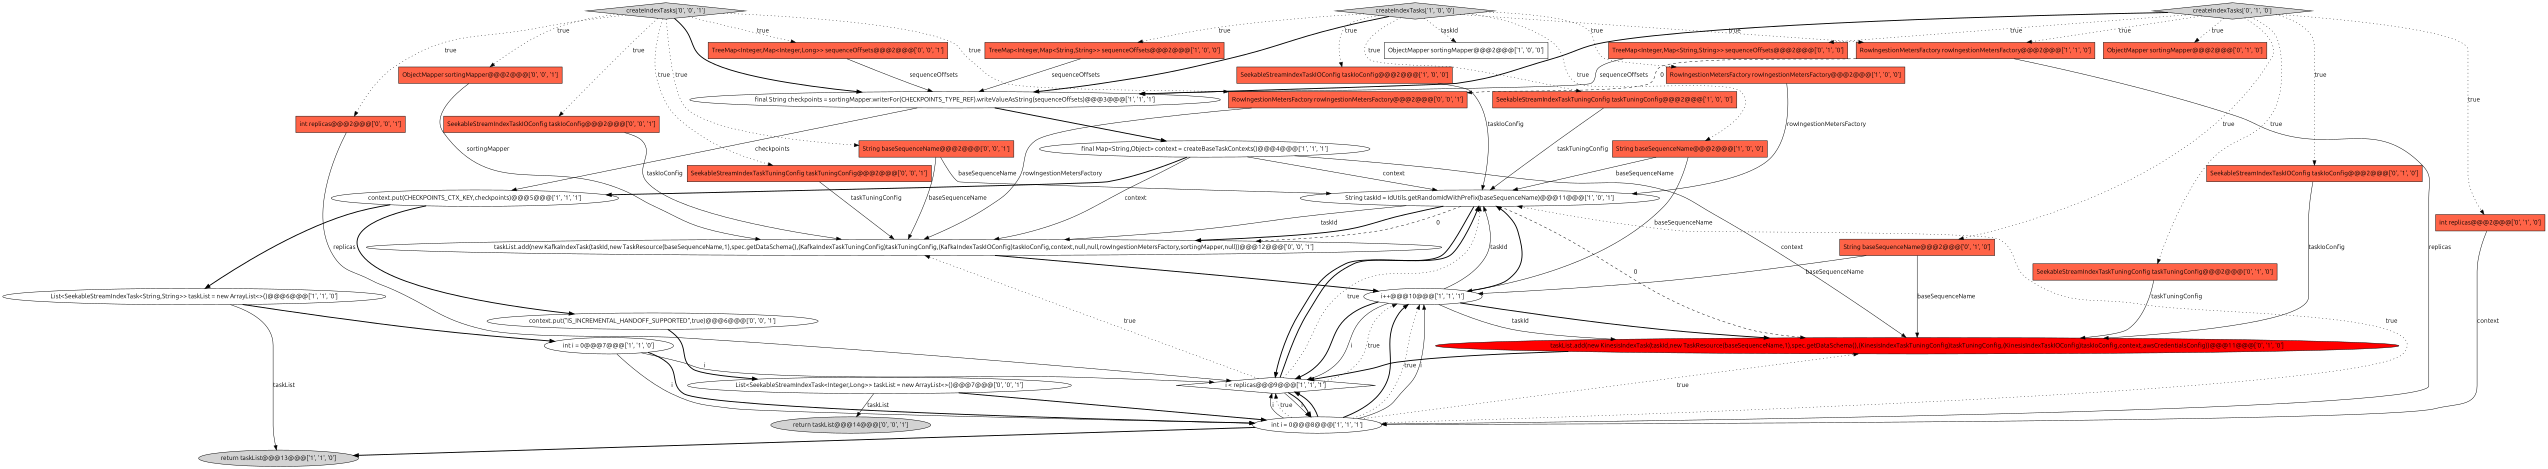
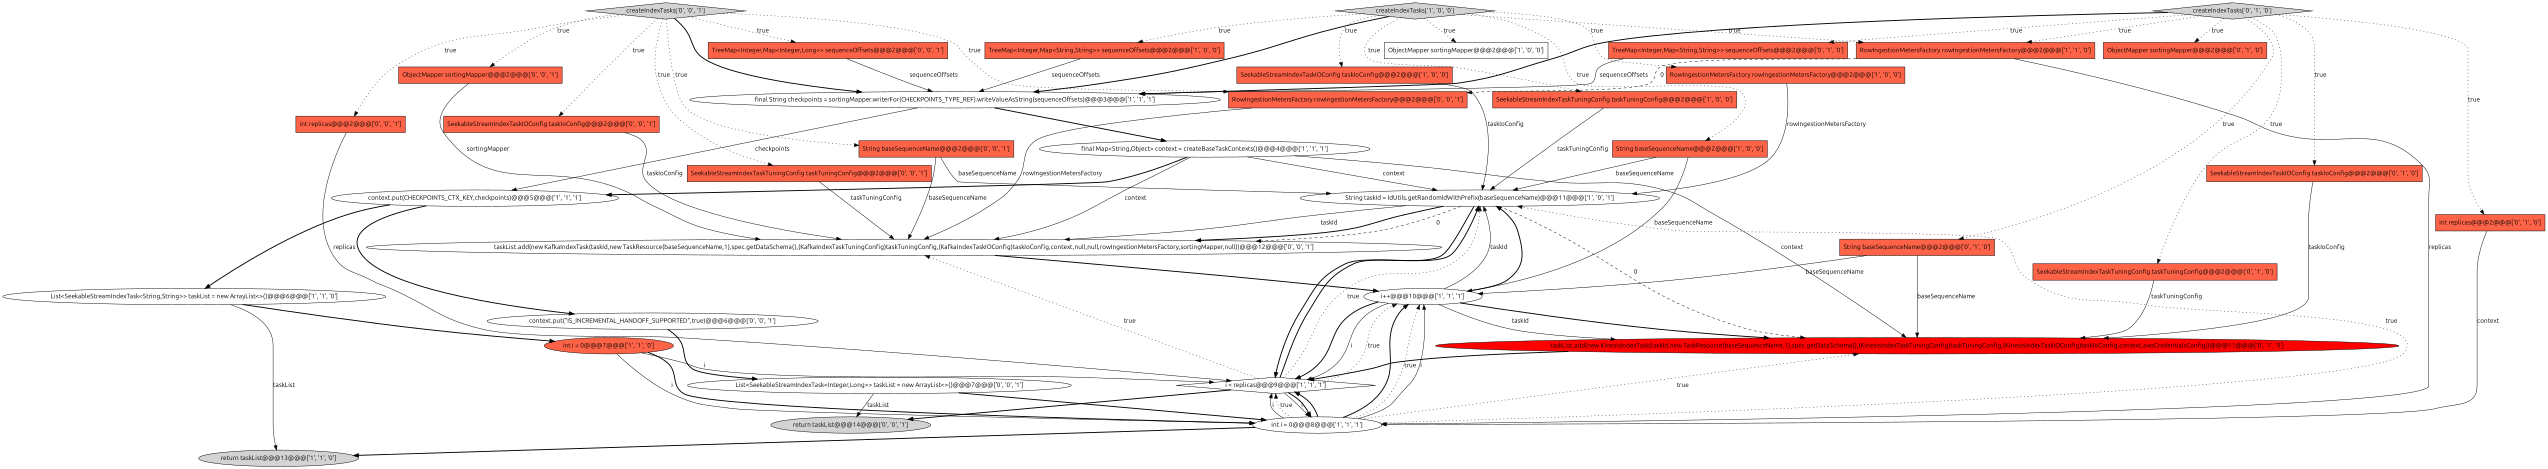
  digraph {
    fontname=Ubuntu
    node [fillcolor=tomato fontname=Ubuntu shape=box style=filled]
    edge [fontname=Ubuntu style=solid]
    n1 [label="RowIngestionMetersFactory rowIngestionMetersFactory@@@2@@@['1', '0', '0']"]
    n2 [fillcolor=white label="String taskId = IdUtils.getRandomIdWithPrefix(baseSequenceName)@@@11@@@['1', '0', '1']" shape=ellipse]
    n3 [fillcolor=white label="taskList.add(new KafkaIndexTask(taskId,new TaskResource(baseSequenceName,1),spec.getDataSchema(),(KafkaIndexTaskTuningConfig)taskTuningConfig,(KafkaIndexTaskIOConfig)taskIoConfig,context,null,null,rowIngestionMetersFactory,sortingMapper,null))@@@12@@@['0', '0', '1']" shape=ellipse]
    n4 [fillcolor=white label="i < replicas@@@9@@@['1', '1', '1']" shape=diamond]
    n5 [fillcolor=red label="taskList.add(new KinesisIndexTask(taskId,new TaskResource(baseSequenceName,1),spec.getDataSchema(),(KinesisIndexTaskTuningConfig)taskTuningConfig,(KinesisIndexTaskIOConfig)taskIoConfig,context,awsCredentialsConfig))@@@11@@@['0', '1', '0']" shape=ellipse]
    n6 [label="RowIngestionMetersFactory rowIngestionMetersFactory@@@2@@@['1', '1', '0']"]
    n7 [label="RowIngestionMetersFactory rowIngestionMetersFactory@@@2@@@['0', '0', '1']"]
    n8 [fillcolor=white label="int i = 0@@@8@@@['1', '1', '1']" shape=ellipse]
    n9 [fillcolor=white label="i++@@@10@@@['1', '1', '1']" shape=ellipse]
    n10 [fillcolor=lightgray label="return taskList@@@13@@@['1', '1', '0']" shape=ellipse]
    n11 [label="TreeMap<Integer,Map<String,String>> sequenceOffsets@@@2@@@['0', '1', '0']"]
    n12 [fillcolor=white label="final String checkpoints = sortingMapper.writerFor(CHECKPOINTS_TYPE_REF).writeValueAsString(sequenceOffsets)@@@3@@@['1', '1', '1']" shape=ellipse]
    n13 [fillcolor=white label="final Map<String,Object> context = createBaseTaskContexts()@@@4@@@['1', '1', '1']" shape=ellipse]
    n14 [fillcolor=white label="context.put(CHECKPOINTS_CTX_KEY,checkpoints)@@@5@@@['1', '1', '1']" shape=ellipse]
    n15 [fillcolor=white label="context.put(\"IS_INCREMENTAL_HANDOFF_SUPPORTED\",true)@@@6@@@['0', '0', '1']" shape=ellipse]
    n16 [fillcolor=white label="List<SeekableStreamIndexTask<Integer,Long>> taskList = new ArrayList<>()@@@7@@@['0', '0', '1']" shape=ellipse]
    n17 [fillcolor=lightgray label="return taskList@@@14@@@['0', '0', '1']" shape=ellipse]
    n18 [fillcolor=white label="List<SeekableStreamIndexTask<String,String>> taskList = new ArrayList<>()@@@6@@@['1', '1', '0']" shape=ellipse]
-   n19 [fillcolor=white label="int i = 0@@@7@@@['1', '1', '0']" shape=ellipse]
+   n19 [label="int i = 0@@@7@@@['1', '1', '0']" shape=ellipse]
    n20 [label="int replicas@@@2@@@['0', '0', '1']"]
    n21 [label="String baseSequenceName@@@2@@@['0', '1', '0']"]
    n22 [fillcolor=lightgray label="createIndexTasks['0', '1', '0']" shape=diamond]
    n23 [label="int replicas@@@2@@@['0', '1', '0']"]
    n24 [label="ObjectMapper sortingMapper@@@2@@@['0', '1', '0']"]
    n25 [label="SeekableStreamIndexTaskTuningConfig taskTuningConfig@@@2@@@['0', '1', '0']"]
    n26 [label="SeekableStreamIndexTaskIOConfig taskIoConfig@@@2@@@['0', '1', '0']"]
    n27 [fillcolor=lightgray label="createIndexTasks['1', '0', '0']" shape=diamond]
    n28 [label="SeekableStreamIndexTaskIOConfig taskIoConfig@@@2@@@['1', '0', '0']"]
    n29 [fillcolor=white label="ObjectMapper sortingMapper@@@2@@@['1', '0', '0']"]
    n30 [label="SeekableStreamIndexTaskTuningConfig taskTuningConfig@@@2@@@['1', '0', '0']"]
    n31 [label="TreeMap<Integer,Map<String,String>> sequenceOffsets@@@2@@@['1', '0', '0']"]
    n32 [label="String baseSequenceName@@@2@@@['1', '0', '0']"]
    n33 [fillcolor=lightgray label="createIndexTasks['0', '0', '1']" shape=diamond]
    n34 [label="SeekableStreamIndexTaskTuningConfig taskTuningConfig@@@2@@@['0', '0', '1']"]
    n35 [label="ObjectMapper sortingMapper@@@2@@@['0', '0', '1']"]
    n36 [label="TreeMap<Integer,Map<Integer,Long>> sequenceOffsets@@@2@@@['0', '0', '1']"]
    n37 [label="String baseSequenceName@@@2@@@['0', '0', '1']"]
    n38 [label="SeekableStreamIndexTaskIOConfig taskIoConfig@@@2@@@['0', '0', '1']"]
    n1 -> n2 [label=rowIngestionMetersFactory]
    n2 -> n3 [label=taskId]
    n2 -> n3 [style=bold]
    n2 -> n3 [label=0 style=dashed]
    n2 -> n4 [style=bold]
    n2 -> n5 [label=0 style=dashed]
    n3 -> n9 [style=bold]
    n4 -> n2 [style=bold]
    n4 -> n2 [label=true style=dotted]
    n4 -> n3 [label=true style=dotted]
    n4 -> n8 [label=i]
    n4 -> n8 [style=bold]
    n4 -> n9 [label=true style=dotted]
+   n4 -> n17 [style=bold]
    n5 -> n4 [style=bold]
    n6 -> n7 [label=0 style=dashed]
    n6 -> n8 [label=replicas]
    n7 -> n3 [label=rowIngestionMetersFactory]
    n8 -> n2 [label=true style=dotted]
    n8 -> n4 [label=i]
    n8 -> n4 [style=bold]
    n8 -> n4 [label=true style=dotted]
    n8 -> n5 [label=true style=dotted]
    n8 -> n9 [style=bold]
    n8 -> n9 [label=true style=dotted]
    n8 -> n9 [label=i]
    n8 -> n10 [style=bold]
    n9 -> n2 [style=bold]
    n9 -> n2 [label=taskId]
    n9 -> n4 [label=i]
    n9 -> n4 [style=bold]
    n9 -> n5 [style=bold]
    n9 -> n5 [label=taskId]
    n11 -> n12 [label=sequenceOffsets]
    n12 -> n13 [style=bold]
    n12 -> n14 [label=checkpoints]
    n13 -> n2 [label=context]
    n13 -> n3 [label=context]
    n13 -> n5 [label=context]
    n13 -> n14 [style=bold]
    n14 -> n15 [style=bold]
    n14 -> n18 [style=bold]
    n15 -> n16 [style=bold]
    n16 -> n8 [style=bold]
    n16 -> n17 [label=taskList]
    n18 -> n10 [label=taskList]
    n18 -> n19 [style=bold]
    n19 -> n4 [label=i]
    n19 -> n8 [style=bold]
    n19 -> n8 [label=i]
    n20 -> n4 [label=replicas]
    n21 -> n5 [label=baseSequenceName]
    n21 -> n9 [label=baseSequenceName]
    n22 -> n6 [label=true style=dotted]
    n22 -> n11 [label=true style=dotted]
    n22 -> n12 [style=bold]
    n22 -> n21 [label=true style=dotted]
    n22 -> n23 [label=true style=dotted]
    n22 -> n24 [label=true style=dotted]
    n22 -> n25 [label=true style=dotted]
    n22 -> n26 [label=true style=dotted]
    n23 -> n8 [label=context]
    n25 -> n5 [label=taskTuningConfig]
    n26 -> n5 [label=taskIoConfig]
    n27 -> n1 [label=true style=dotted]
    n27 -> n6 [label=true style=dotted]
    n27 -> n12 [style=bold]
    n27 -> n28 [label=true style=dotted]
-   n27 -> n29 [label=taskId style=dotted]
+   n27 -> n29 [label=true style=dotted]
    n27 -> n30 [label=true style=dotted]
    n27 -> n31 [label=true style=dotted]
    n27 -> n32 [label=true style=dotted]
    n28 -> n2 [label=taskIoConfig]
    n30 -> n2 [label=taskTuningConfig]
    n31 -> n12 [label=sequenceOffsets]
    n32 -> n2 [label=baseSequenceName]
    n32 -> n9 [label=baseSequenceName]
    n33 -> n7 [label=true style=dotted]
    n33 -> n12 [style=bold]
    n33 -> n20 [label=true style=dotted]
    n33 -> n34 [label=true style=dotted]
    n33 -> n35 [label=true style=dotted]
    n33 -> n36 [label=true style=dotted]
    n33 -> n37 [label=true style=dotted]
    n33 -> n38 [label=true style=dotted]
    n34 -> n3 [label=taskTuningConfig]
    n35 -> n3 [label=sortingMapper]
    n36 -> n12 [label=sequenceOffsets]
    n37 -> n2 [label=baseSequenceName]
    n37 -> n3 [label=baseSequenceName]
    n38 -> n3 [label=taskIoConfig]
  }
